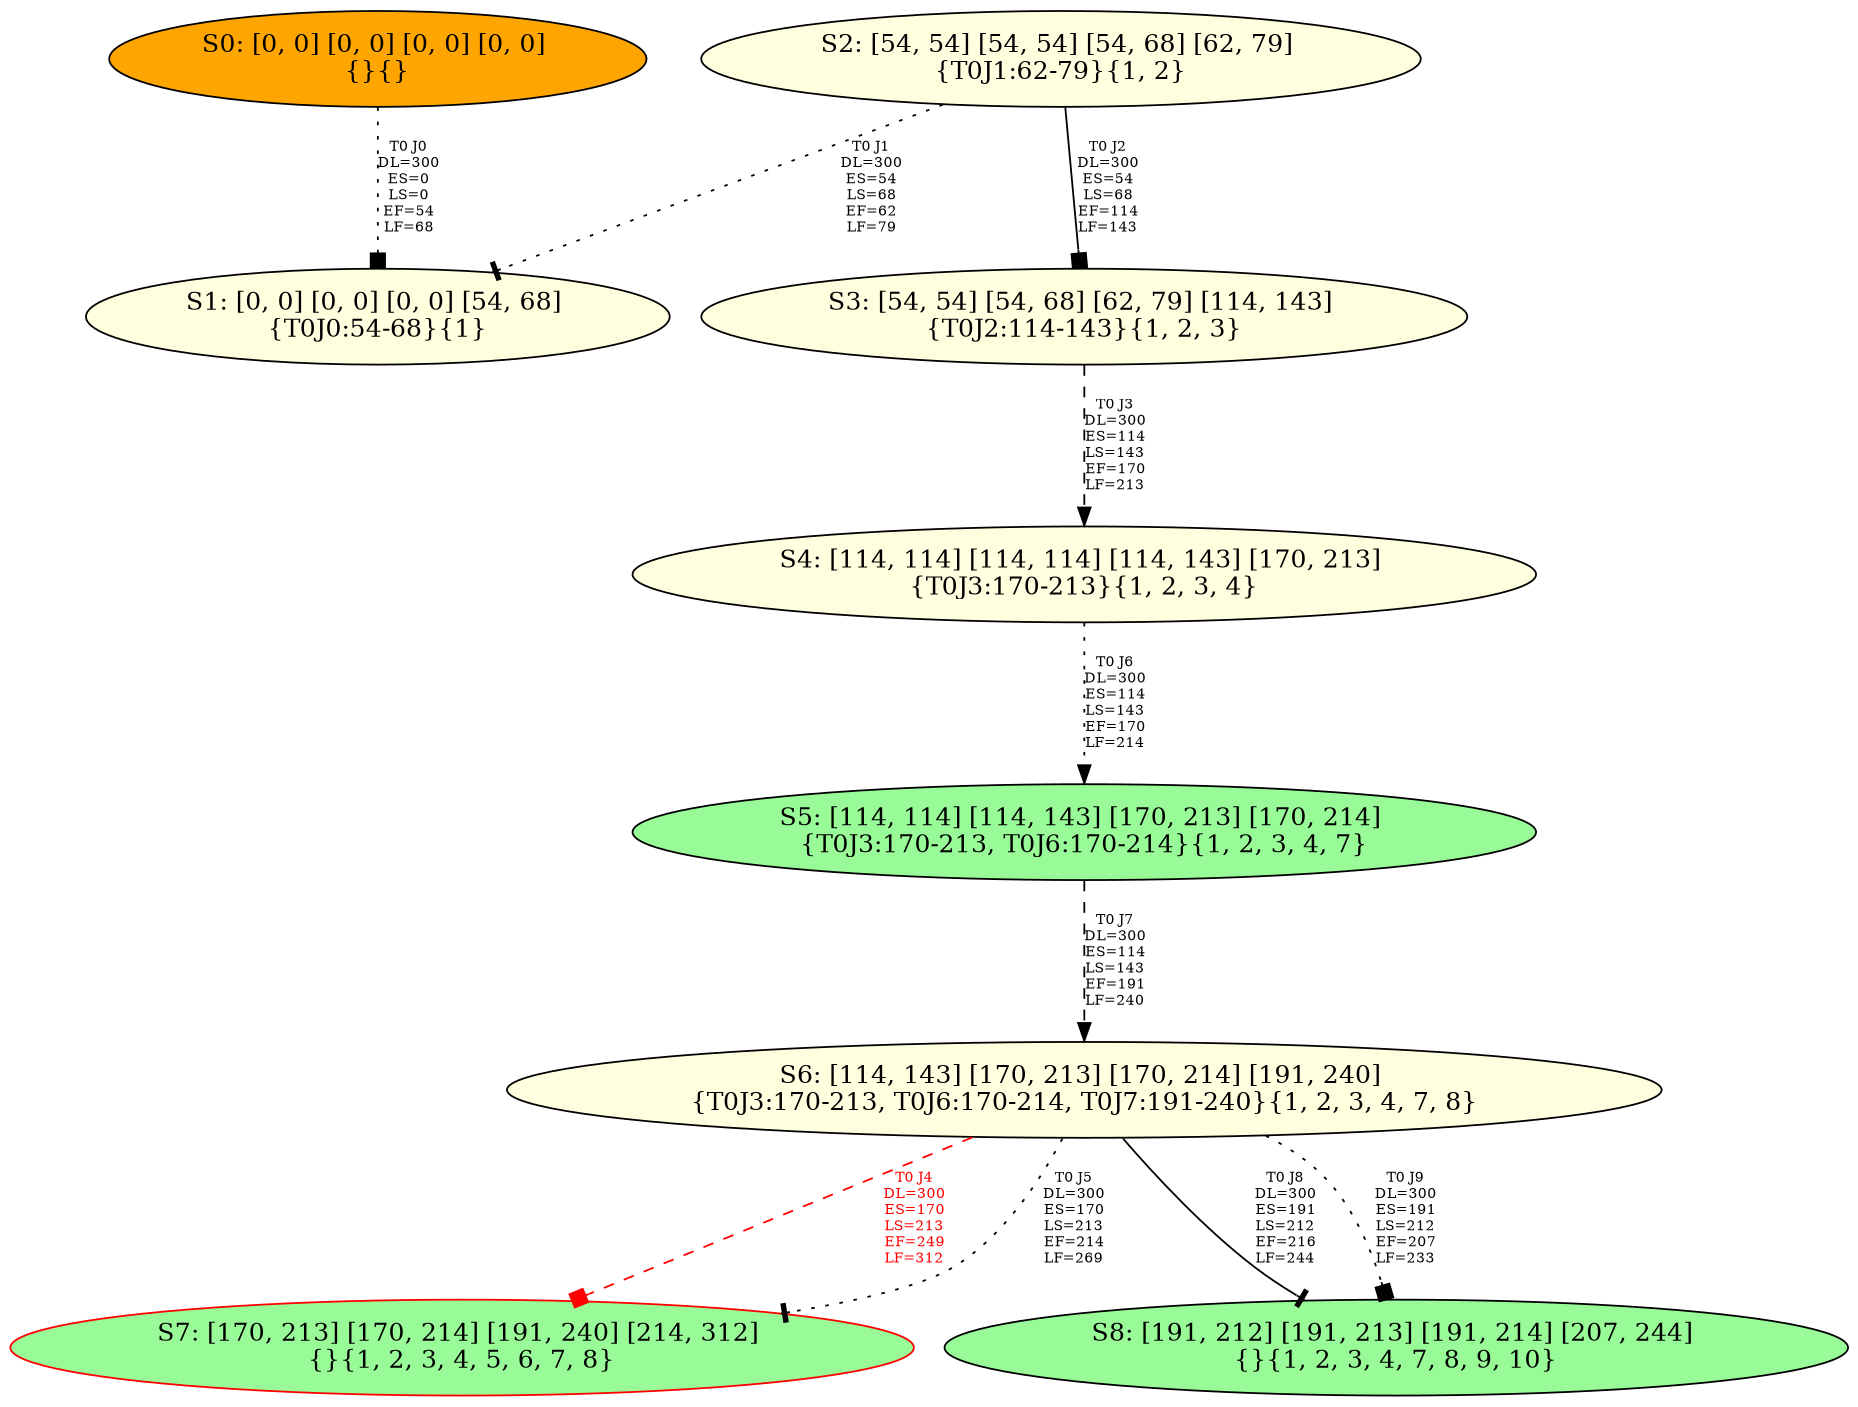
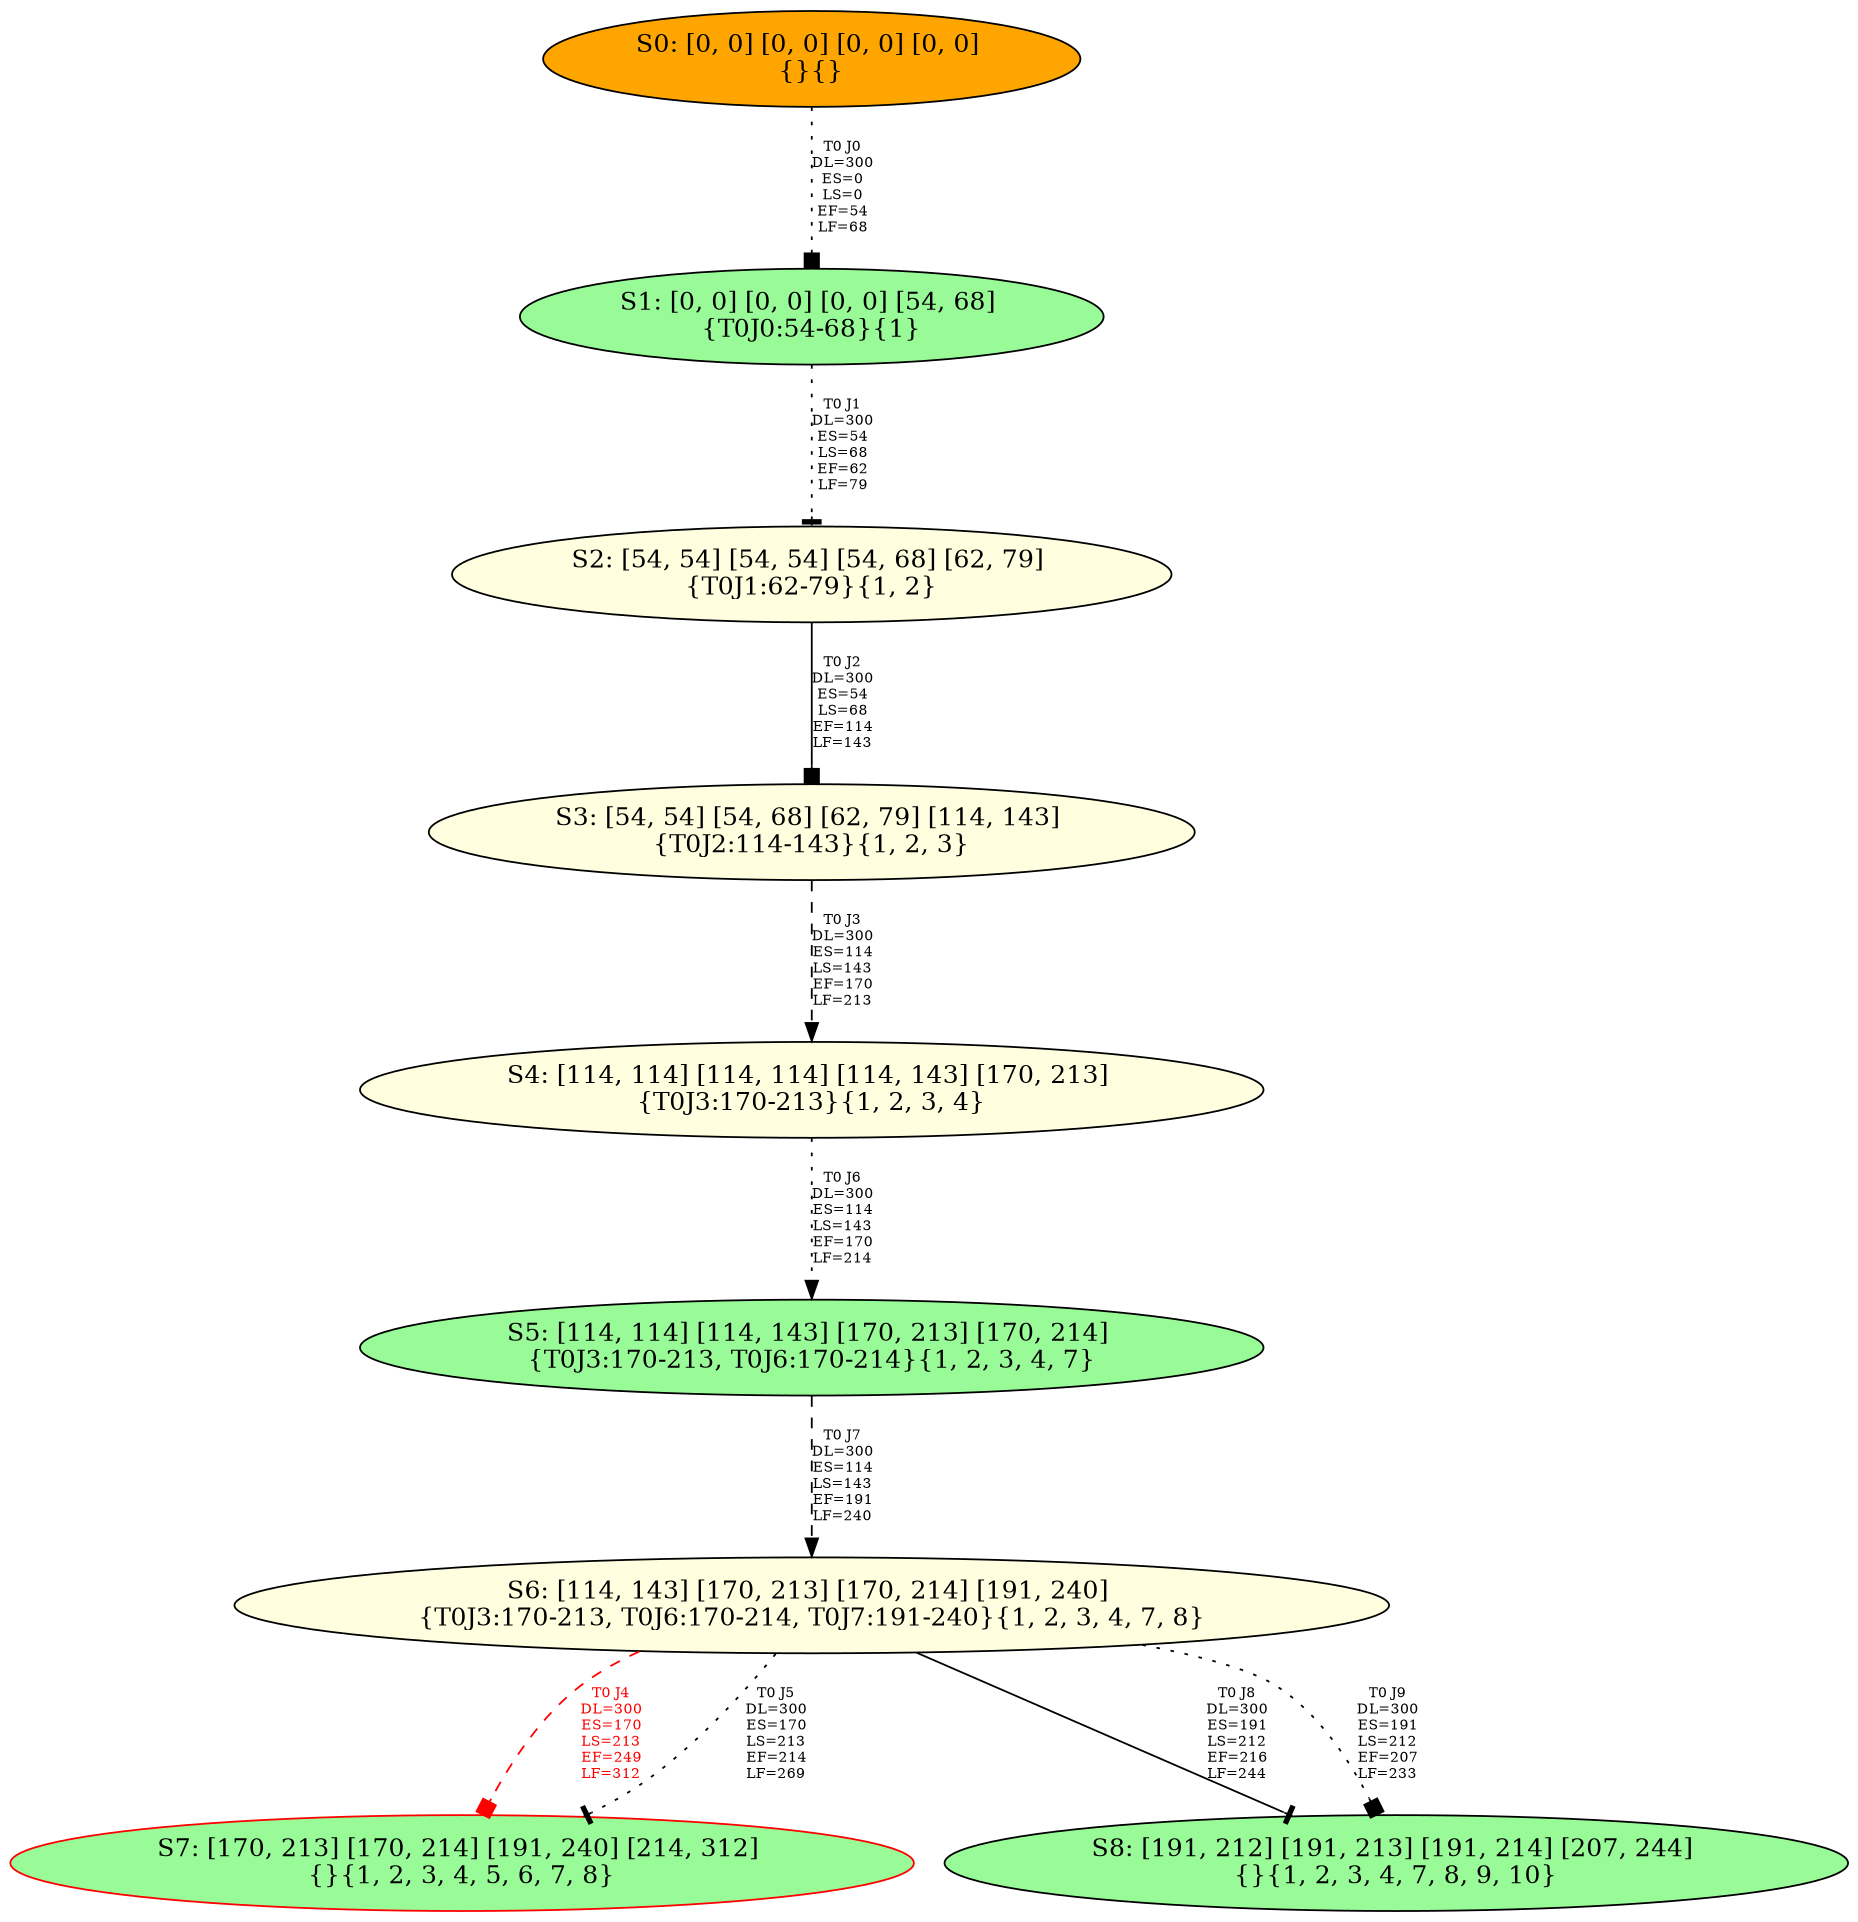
  digraph {
    node [fillcolor=palegreen style=filled]
    edge [arrowhead=box fontsize=8 style=dotted]
    n1 [fillcolor=orange label="S0: [0, 0] [0, 0] [0, 0] [0, 0] \n{}{}"]
-   n2 [fillcolor=lightyellow label="S1: [0, 0] [0, 0] [0, 0] [54, 68] \n{T0J0:54-68}{1}"]
+   n2 [label="S1: [0, 0] [0, 0] [0, 0] [54, 68] \n{T0J0:54-68}{1}"]
    n3 [fillcolor=lightyellow label="S2: [54, 54] [54, 54] [54, 68] [62, 79] \n{T0J1:62-79}{1, 2}"]
    n4 [fillcolor=lightyellow label="S3: [54, 54] [54, 68] [62, 79] [114, 143] \n{T0J2:114-143}{1, 2, 3}"]
    n5 [fillcolor=lightyellow label="S4: [114, 114] [114, 114] [114, 143] [170, 213] \n{T0J3:170-213}{1, 2, 3, 4}"]
    n6 [label="S5: [114, 114] [114, 143] [170, 213] [170, 214] \n{T0J3:170-213, T0J6:170-214}{1, 2, 3, 4, 7}"]
    n7 [fillcolor=lightyellow label="S6: [114, 143] [170, 213] [170, 214] [191, 240] \n{T0J3:170-213, T0J6:170-214, T0J7:191-240}{1, 2, 3, 4, 7, 8}"]
    n8 [color=Red label="S7: [170, 213] [170, 214] [191, 240] [214, 312] \n{}{1, 2, 3, 4, 5, 6, 7, 8}"]
    n9 [label="S8: [191, 212] [191, 213] [191, 214] [207, 244] \n{}{1, 2, 3, 4, 7, 8, 9, 10}"]
    n1 -> n2 [label="T0 J0\nDL=300\nES=0\nLS=0\nEF=54\nLF=68"]
-   n3 -> n2 [arrowhead=tee label="T0 J1\nDL=300\nES=54\nLS=68\nEF=62\nLF=79"]
+   n2 -> n3 [arrowhead=tee label="T0 J1\nDL=300\nES=54\nLS=68\nEF=62\nLF=79"]
    n3 -> n4 [label="T0 J2\nDL=300\nES=54\nLS=68\nEF=114\nLF=143" style=solid]
    n4 -> n5 [arrowhead=normal label="T0 J3\nDL=300\nES=114\nLS=143\nEF=170\nLF=213" style=dashed]
    n5 -> n6 [arrowhead=normal label="T0 J6\nDL=300\nES=114\nLS=143\nEF=170\nLF=214"]
    n6 -> n7 [arrowhead=normal label="T0 J7\nDL=300\nES=114\nLS=143\nEF=191\nLF=240" style=dashed]
    n7 -> n8 [color=Red fontcolor=Red label="T0 J4\nDL=300\nES=170\nLS=213\nEF=249\nLF=312" style=dashed]
    n7 -> n8 [arrowhead=tee label="T0 J5\nDL=300\nES=170\nLS=213\nEF=214\nLF=269"]
    n7 -> n9 [arrowhead=tee label="T0 J8\nDL=300\nES=191\nLS=212\nEF=216\nLF=244" style=solid]
    n7 -> n9 [label="T0 J9\nDL=300\nES=191\nLS=212\nEF=207\nLF=233"]
  }
